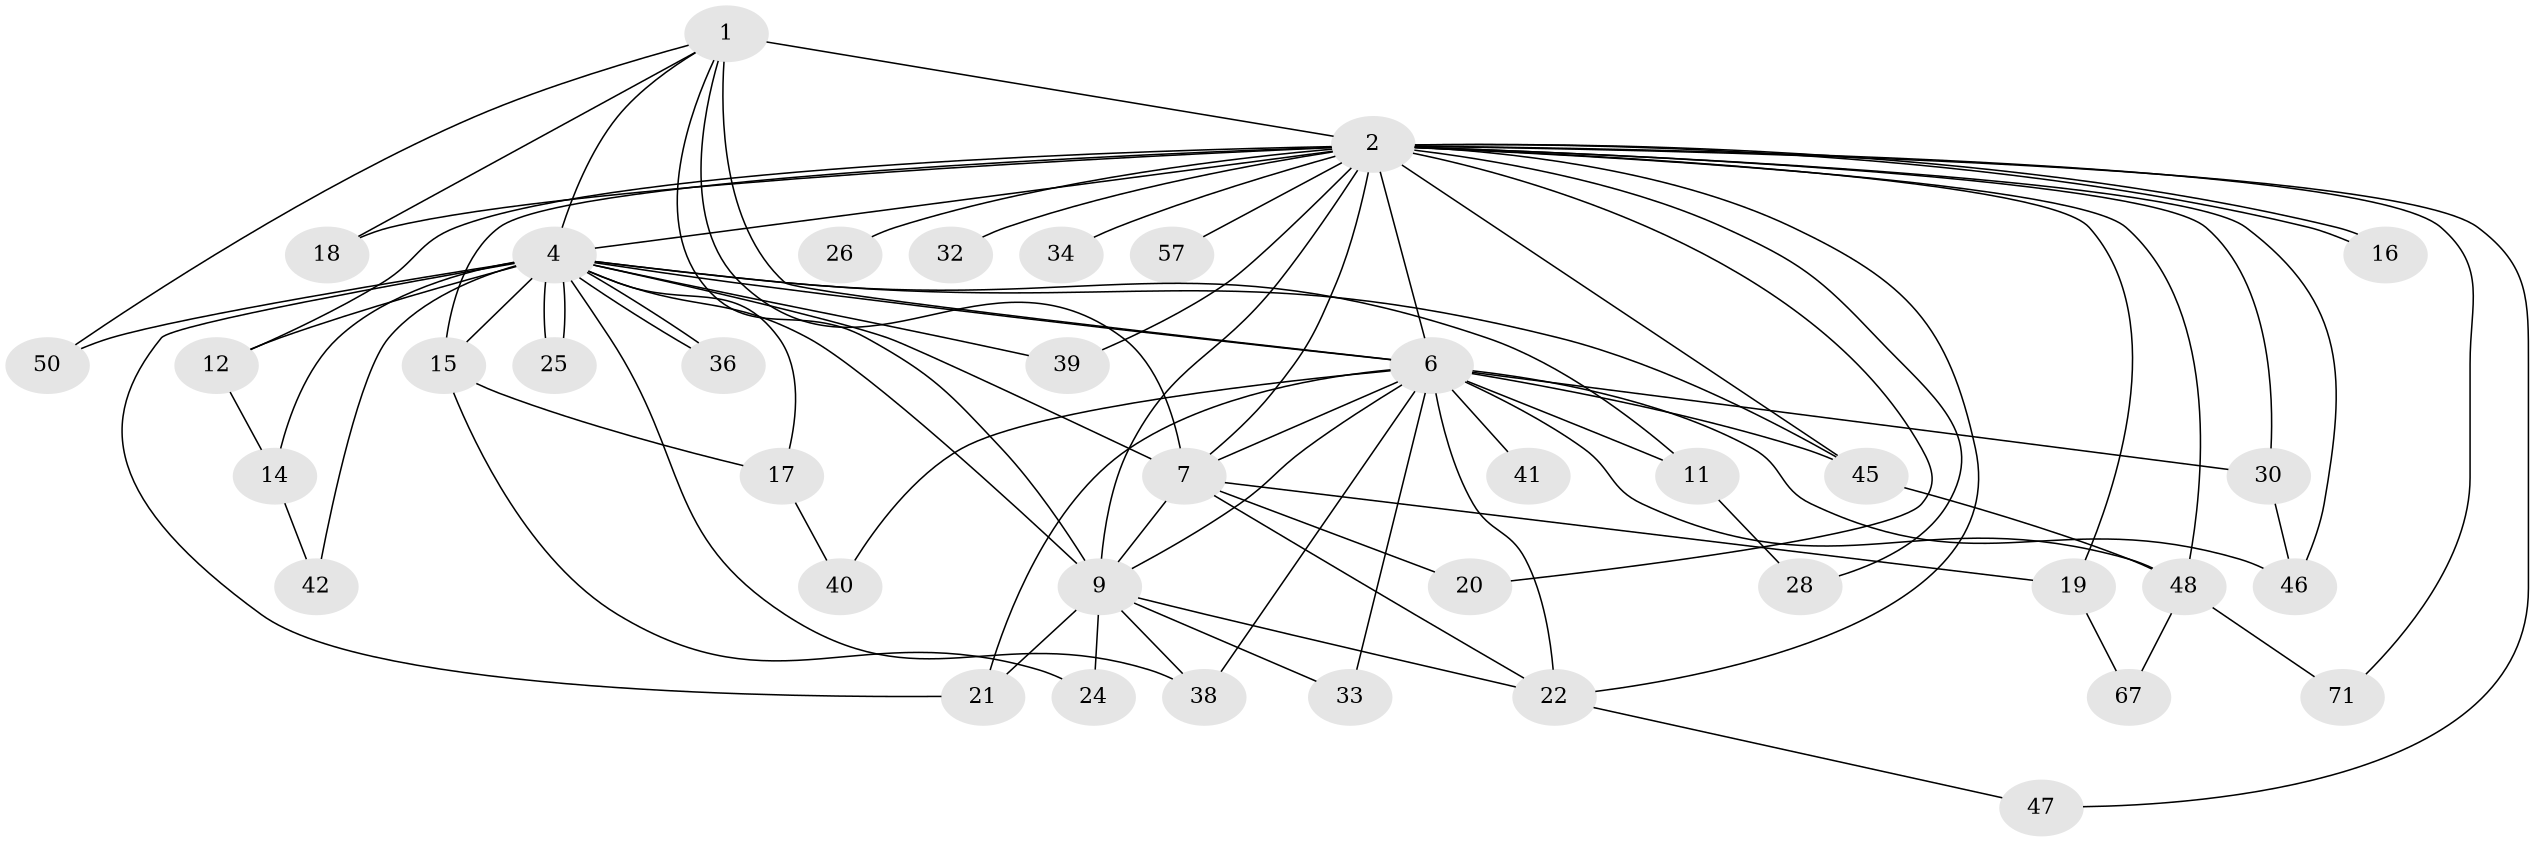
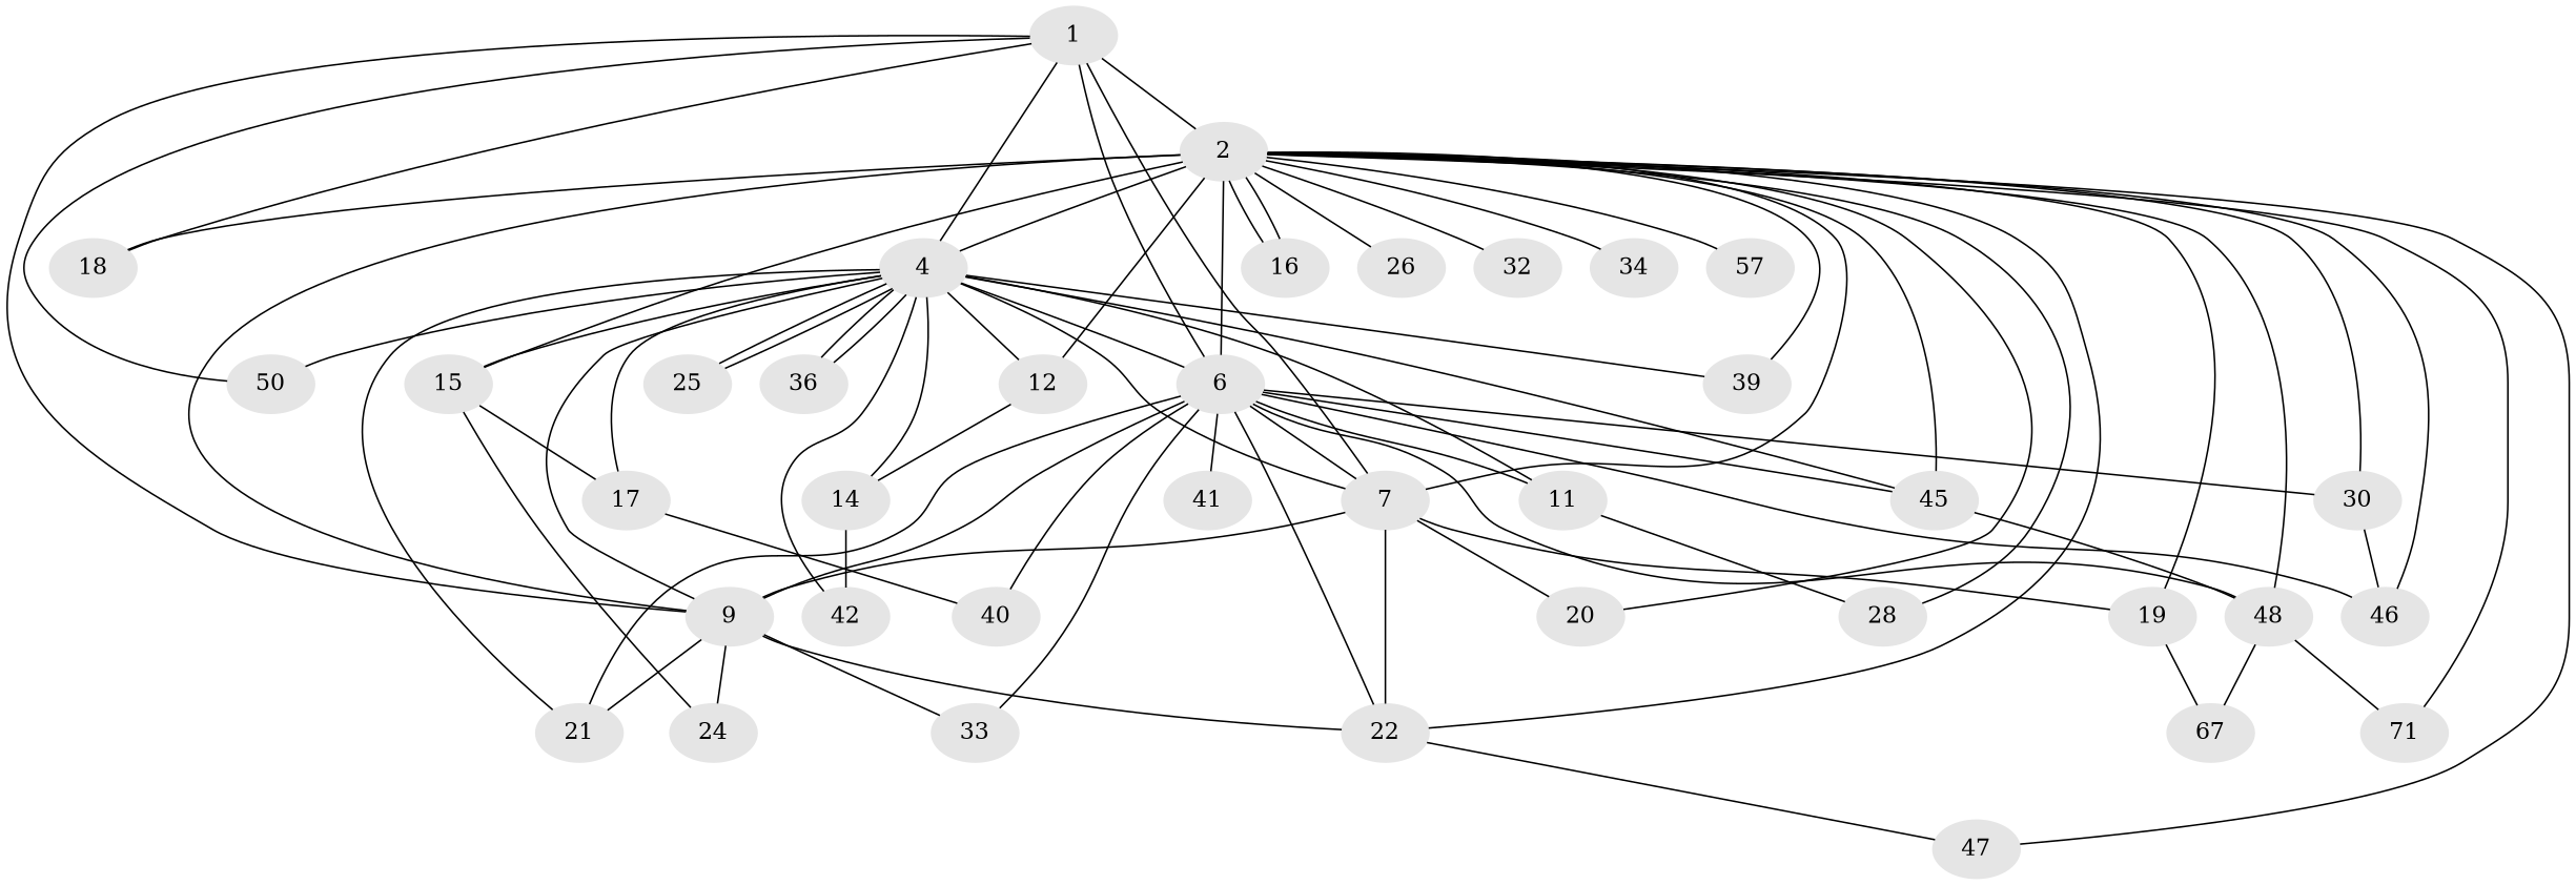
  graph {
    node [color=gray90 style=filled]
    2 [super="+64+58+13+3"]
    4 [super="+8+43+51+27"]
    6 [super="+70+72+10+23+52"]
    7 [super="+54"]
    9
    18
    12
    15
    16
    19 [super="+56"]
    20
    22 [super="+78"]
    26
    28
    30
    32
    34
    39
    45
    46
    47
    48
    57
    71
    1
    50
    11
    14
    17
    21
    25
    36
-   38
    42
    33
    40
    41
    24
    67
    2 -- 4 [weight=11]
    2 -- 6 [weight=12]
    2 -- 7 [weight=4]
    2 -- 9 [weight=4]
    2 -- 18
    2 -- 12
    2 -- 15
    2 -- 16 [weight=2]
    2 -- 16
    2 -- 19
    2 -- 20
    2 -- 22
    2 -- 26
    2 -- 28
    2 -- 30
    2 -- 32 [weight=2]
    2 -- 34
    2 -- 39
    2 -- 45 [weight=2]
    2 -- 46
    2 -- 47
    2 -- 48
    2 -- 57
    2 -- 71
    4 -- 6 [weight=10]
    4 -- 7 [weight=2]
    4 -- 9 [weight=3]
    4 -- 12
    4 -- 15
    4 -- 39
    4 -- 45
    4 -- 50
    4 -- 11
    4 -- 14
    4 -- 17
    4 -- 21
    4 -- 25
    4 -- 25
    4 -- 36
    4 -- 36
-   4 -- 38
    4 -- 42
    6 -- 7 [weight=3]
    6 -- 9 [weight=2]
    6 -- 22
    6 -- 30
    6 -- 45
    6 -- 46
    6 -- 48
    6 -- 11
    6 -- 21 [weight=2]
-   6 -- 38
    6 -- 33
    6 -- 40
    6 -- 41
    7 -- 9 [weight=2]
    7 -- 19 [weight=2]
    7 -- 20
    7 -- 22
    9 -- 22
    9 -- 21
-   9 -- 38
    9 -- 33
    9 -- 24
    12 -- 14
    15 -- 17
    15 -- 24
    19 -- 67
    22 -- 47
    30 -- 46
    45 -- 48
    48 -- 71
    48 -- 67
    1 -- 2 [weight=3]
    1 -- 4 [weight=2]
    1 -- 6 [weight=3]
    1 -- 7
    1 -- 9
    1 -- 18
    1 -- 50
    11 -- 28
    14 -- 42
    17 -- 40
  }
